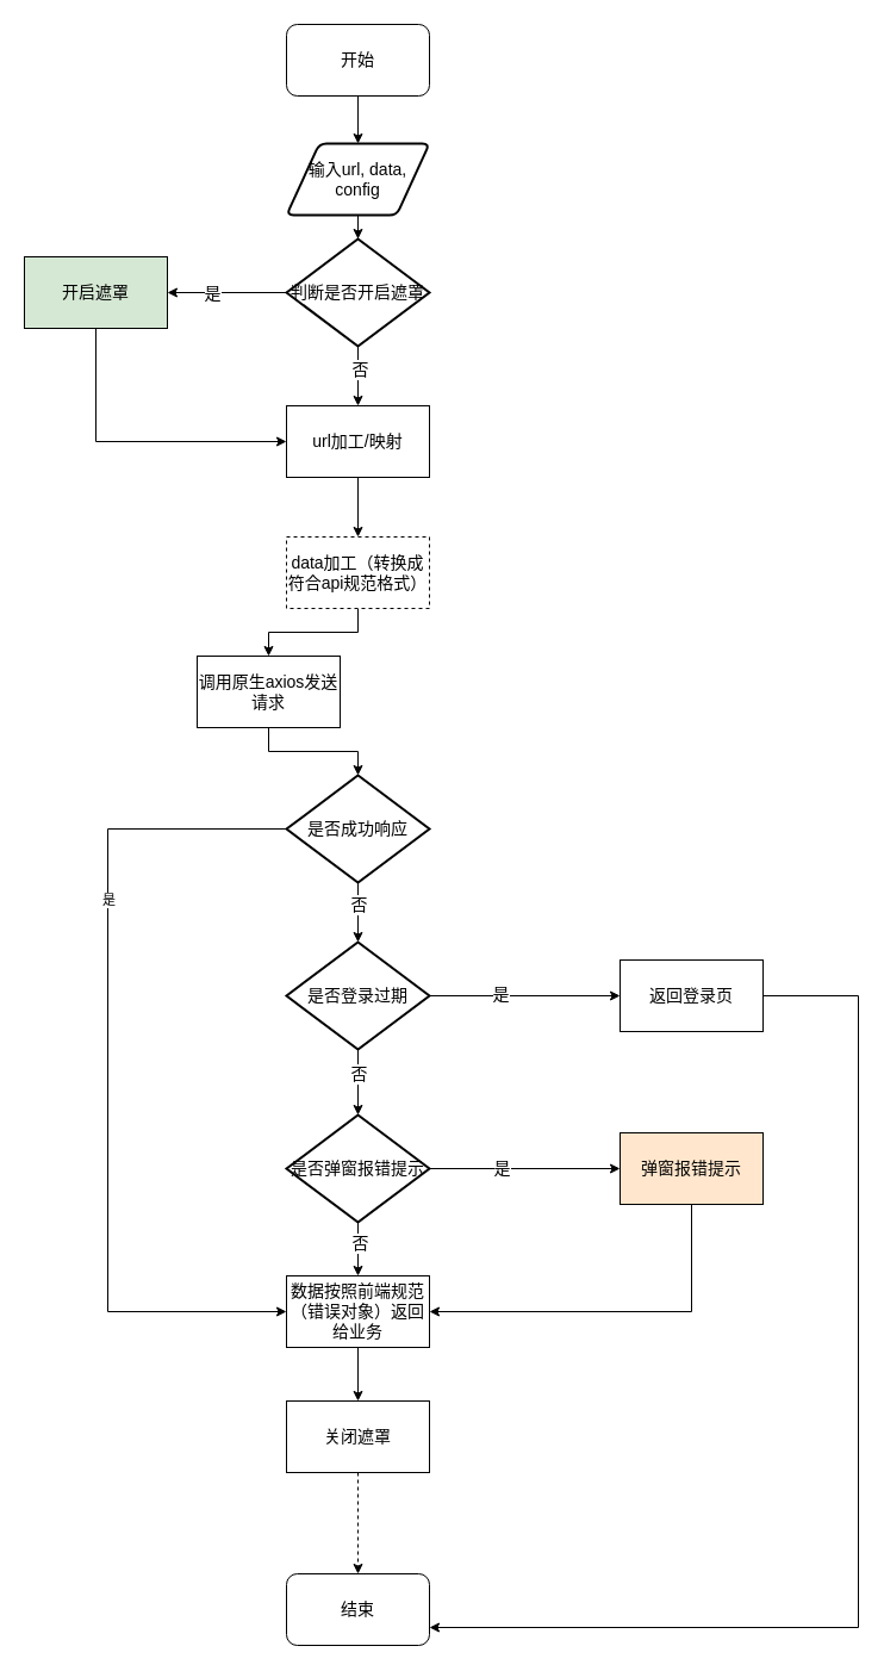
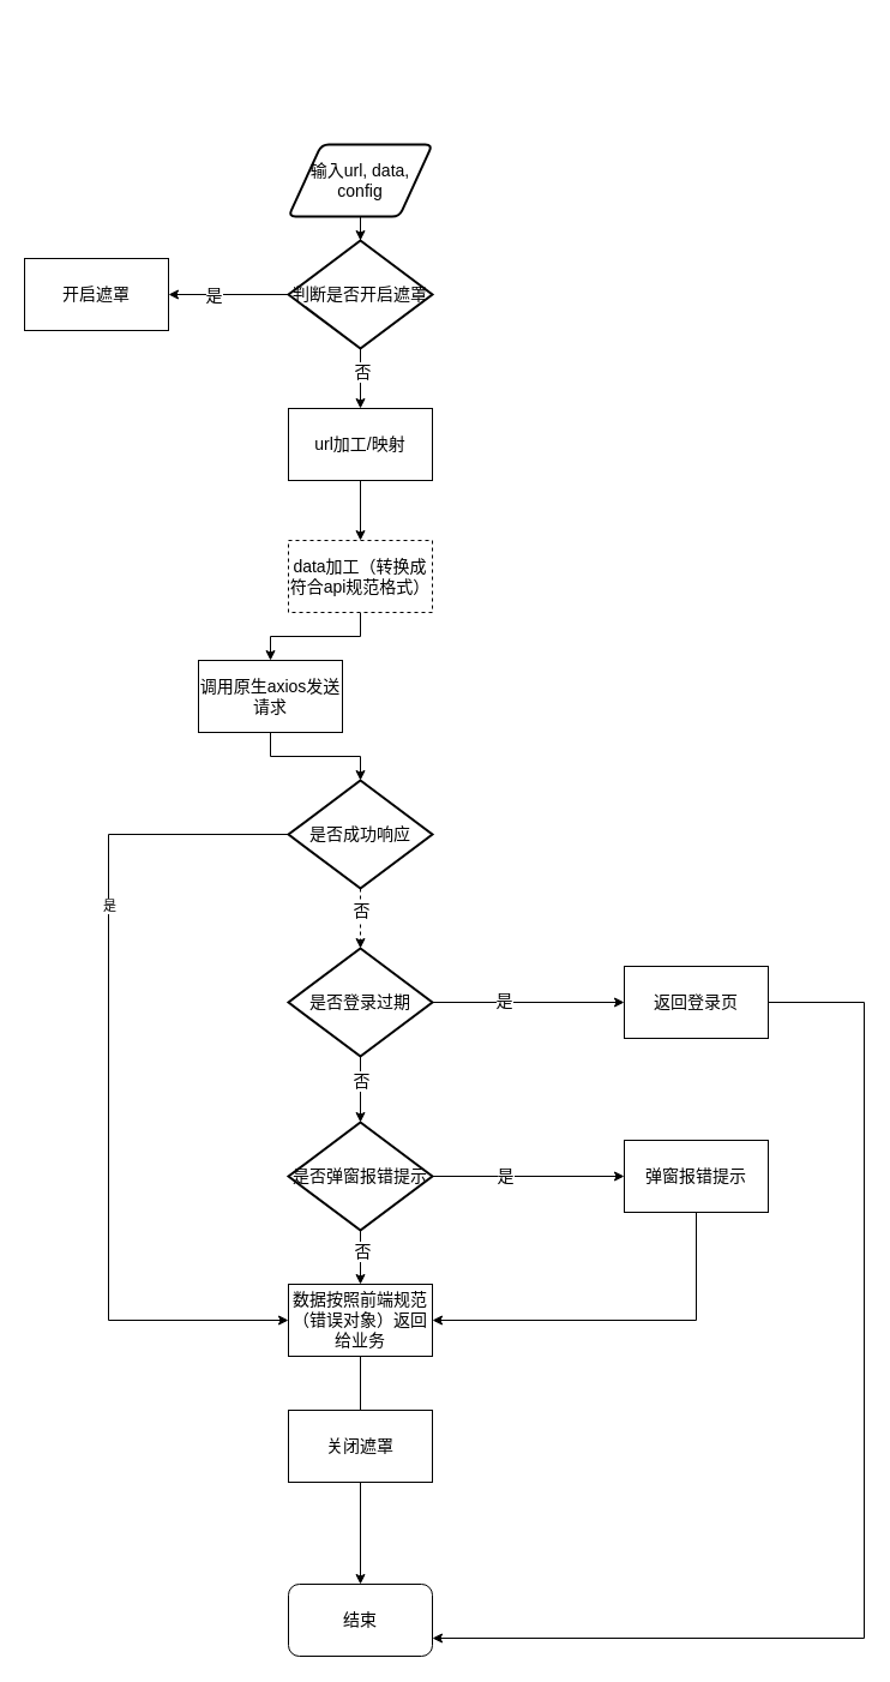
  <mxCell id="0" />
  <mxCell id="1" parent="0" />
- <mxCell id="2" value="" style="edgeStyle=orthogonalEdgeStyle;rounded=0;orthogonalLoop=1;jettySize=auto;html=1;fontSize=14;" parent="1" source="3" target="5" edge="1"><mxGeometry relative="1" as="geometry" /></mxCell>
- <mxCell id="3" value="开始" style="rounded=1;whiteSpace=wrap;html=1;fontSize=14;" parent="1" vertex="1"><mxGeometry x="240" y="20" width="120" height="60" as="geometry" /></mxCell>
  <mxCell id="4" value="" style="edgeStyle=orthogonalEdgeStyle;rounded=0;orthogonalLoop=1;jettySize=auto;html=1;fontSize=14;entryX=0.5;entryY=0;entryDx=0;entryDy=0;entryPerimeter=0;" parent="1" source="5" target="10" edge="1"><mxGeometry relative="1" as="geometry"><mxPoint x="300" y="220" as="targetPoint" /></mxGeometry></mxCell>
  <mxCell id="5" value="输入url, data, config" style="shape=parallelogram;html=1;strokeWidth=2;perimeter=parallelogramPerimeter;whiteSpace=wrap;rounded=1;arcSize=12;size=0.23;fontSize=14;" parent="1" vertex="1"><mxGeometry x="240" y="120" width="120" height="60" as="geometry" /></mxCell>
  <mxCell id="6" style="edgeStyle=orthogonalEdgeStyle;rounded=0;orthogonalLoop=1;jettySize=auto;html=1;fontSize=14;" parent="1" source="10" target="12" edge="1"><mxGeometry relative="1" as="geometry" /></mxCell>
  <mxCell id="7" value="是" style="edgeLabel;html=1;align=center;verticalAlign=middle;resizable=0;points=[];fontSize=14;" parent="6" vertex="1" connectable="0"><mxGeometry x="0.26" relative="1" as="geometry"><mxPoint as="offset" /></mxGeometry></mxCell>
  <mxCell id="8" value="" style="edgeStyle=orthogonalEdgeStyle;rounded=0;orthogonalLoop=1;jettySize=auto;html=1;fontSize=14;" parent="1" source="10" target="14" edge="1"><mxGeometry relative="1" as="geometry" /></mxCell>
  <mxCell id="9" value="否" style="edgeLabel;html=1;align=center;verticalAlign=middle;resizable=0;points=[];fontSize=14;" parent="8" vertex="1" connectable="0"><mxGeometry x="-0.244" y="1" relative="1" as="geometry"><mxPoint as="offset" /></mxGeometry></mxCell>
  <mxCell id="10" value="判断是否开启遮罩" style="strokeWidth=2;html=1;shape=mxgraph.flowchart.decision;whiteSpace=wrap;fontSize=14;" parent="1" vertex="1"><mxGeometry x="240" y="200" width="120" height="90" as="geometry" /></mxCell>
- <mxCell id="11" style="edgeStyle=orthogonalEdgeStyle;rounded=0;orthogonalLoop=1;jettySize=auto;html=1;entryX=0;entryY=0.5;entryDx=0;entryDy=0;fontSize=14;" parent="1" source="12" target="14" edge="1"><mxGeometry relative="1" as="geometry"><Array as="points"><mxPoint x="80" y="370" /></Array></mxGeometry></mxCell>
- <mxCell id="12" value="开启遮罩" style="rounded=0;whiteSpace=wrap;html=1;fontSize=14;fillColor=#d5e8d4;" parent="1" vertex="1"><mxGeometry x="20" y="215" width="120" height="60" as="geometry" /></mxCell>
+ <mxCell id="12" value="开启遮罩" style="rounded=0;whiteSpace=wrap;html=1;fontSize=14;" parent="1" vertex="1"><mxGeometry x="20" y="215" width="120" height="60" as="geometry" /></mxCell>
  <mxCell id="13" style="edgeStyle=orthogonalEdgeStyle;rounded=0;orthogonalLoop=1;jettySize=auto;html=1;entryX=0.5;entryY=0;entryDx=0;entryDy=0;fontSize=14;" parent="1" source="14" target="16" edge="1"><mxGeometry relative="1" as="geometry" /></mxCell>
  <mxCell id="14" value="url加工/映射" style="rounded=0;whiteSpace=wrap;html=1;fontSize=14;" parent="1" vertex="1"><mxGeometry x="240" y="340" width="120" height="60" as="geometry" /></mxCell>
  <mxCell id="15" value="" style="edgeStyle=orthogonalEdgeStyle;rounded=0;orthogonalLoop=1;jettySize=auto;html=1;fontSize=14;" parent="1" source="16" target="18" edge="1"><mxGeometry relative="1" as="geometry" /></mxCell>
  <mxCell id="16" value="data加工（转换成符合api规范格式）" style="rounded=0;whiteSpace=wrap;html=1;fontSize=14;dashed=1;" parent="1" vertex="1"><mxGeometry x="240" y="450" width="120" height="60" as="geometry" /></mxCell>
  <mxCell id="17" value="" style="edgeStyle=orthogonalEdgeStyle;rounded=0;orthogonalLoop=1;jettySize=auto;html=1;fontSize=14;" parent="1" source="18" target="23" edge="1"><mxGeometry relative="1" as="geometry" /></mxCell>
  <mxCell id="18" value="调用原生axios发送请求" style="rounded=0;whiteSpace=wrap;html=1;fontSize=14;" parent="1" vertex="1"><mxGeometry x="165" y="550" width="120" height="60" as="geometry" /></mxCell>
  <mxCell id="19" value="" style="edgeStyle=orthogonalEdgeStyle;rounded=0;orthogonalLoop=1;jettySize=auto;html=1;fontSize=14;entryX=0;entryY=0.5;entryDx=0;entryDy=0;" parent="1" source="23" target="27" edge="1"><mxGeometry relative="1" as="geometry"><mxPoint x="180" y="695" as="targetPoint" /><Array as="points"><mxPoint x="90" y="695" /><mxPoint x="90" y="1100" /></Array></mxGeometry></mxCell>
  <mxCell id="20" value="是" style="edgeLabel;html=1;align=center;verticalAlign=middle;resizable=0;points=[];" vertex="1" connectable="0" parent="19"><mxGeometry x="-0.407" relative="1" as="geometry"><mxPoint as="offset" /></mxGeometry></mxCell>
- <mxCell id="21" value="" style="edgeStyle=orthogonalEdgeStyle;rounded=0;orthogonalLoop=1;jettySize=auto;html=1;fontSize=14;" parent="1" source="23" target="40" edge="1"><mxGeometry relative="1" as="geometry" /></mxCell>
+ <mxCell id="21" value="" style="edgeStyle=orthogonalEdgeStyle;rounded=0;orthogonalLoop=1;jettySize=auto;html=1;fontSize=14;dashed=1;" parent="1" source="23" target="40" edge="1"><mxGeometry relative="1" as="geometry" /></mxCell>
  <mxCell id="22" value="否" style="edgeLabel;html=1;align=center;verticalAlign=middle;resizable=0;points=[];fontSize=14;" parent="21" vertex="1" connectable="0"><mxGeometry x="-0.276" relative="1" as="geometry"><mxPoint as="offset" /></mxGeometry></mxCell>
  <mxCell id="23" value="是否成功响应" style="strokeWidth=2;html=1;shape=mxgraph.flowchart.decision;whiteSpace=wrap;fontSize=14;" parent="1" vertex="1"><mxGeometry x="240" y="650" width="120" height="90" as="geometry" /></mxCell>
- <mxCell id="24" value="" style="edgeStyle=orthogonalEdgeStyle;rounded=0;orthogonalLoop=1;jettySize=auto;html=1;fontSize=14;dashed=1;" parent="1" source="25" target="35" edge="1"><mxGeometry relative="1" as="geometry" /></mxCell>
+ <mxCell id="24" value="" style="edgeStyle=orthogonalEdgeStyle;rounded=0;orthogonalLoop=1;jettySize=auto;html=1;fontSize=14;" parent="1" source="25" target="35" edge="1"><mxGeometry relative="1" as="geometry" /></mxCell>
  <mxCell id="25" value="关闭遮罩" style="rounded=0;whiteSpace=wrap;html=1;fontSize=14;" parent="1" vertex="1"><mxGeometry x="240" y="1175" width="120" height="60" as="geometry" /></mxCell>
- <mxCell id="26" value="" style="edgeStyle=orthogonalEdgeStyle;rounded=0;orthogonalLoop=1;jettySize=auto;html=1;fontSize=14;" parent="1" source="27" target="25" edge="1"><mxGeometry relative="1" as="geometry" /></mxCell>
+ <mxCell id="26" value="" style="edgeStyle=orthogonalEdgeStyle;rounded=0;orthogonalLoop=1;jettySize=auto;html=1;fontSize=14;endArrow=none;" parent="1" source="27" target="25" edge="1"><mxGeometry relative="1" as="geometry" /></mxCell>
  <mxCell id="27" value="数据按照前端规范（错误对象）返回给业务" style="rounded=0;whiteSpace=wrap;html=1;fontSize=14;" parent="1" vertex="1"><mxGeometry x="240" y="1070" width="120" height="60" as="geometry" /></mxCell>
  <mxCell id="28" style="edgeStyle=orthogonalEdgeStyle;rounded=0;orthogonalLoop=1;jettySize=auto;html=1;entryX=1;entryY=0.5;entryDx=0;entryDy=0;fontSize=14;exitX=0.5;exitY=1;exitDx=0;exitDy=0;" parent="1" source="29" target="27" edge="1"><mxGeometry relative="1" as="geometry" /></mxCell>
- <mxCell id="29" value="弹窗报错提示" style="rounded=0;whiteSpace=wrap;html=1;fontSize=14;fillColor=#ffe6cc;" parent="1" vertex="1"><mxGeometry x="520" y="950" width="120" height="60" as="geometry" /></mxCell>
+ <mxCell id="29" value="弹窗报错提示" style="rounded=0;whiteSpace=wrap;html=1;fontSize=14;" parent="1" vertex="1"><mxGeometry x="520" y="950" width="120" height="60" as="geometry" /></mxCell>
  <mxCell id="30" value="" style="edgeStyle=orthogonalEdgeStyle;rounded=0;orthogonalLoop=1;jettySize=auto;html=1;fontSize=14;" parent="1" source="34" target="29" edge="1"><mxGeometry relative="1" as="geometry" /></mxCell>
  <mxCell id="31" value="是" style="edgeLabel;html=1;align=center;verticalAlign=middle;resizable=0;points=[];fontSize=14;" parent="30" vertex="1" connectable="0"><mxGeometry x="-0.255" y="1" relative="1" as="geometry"><mxPoint as="offset" /></mxGeometry></mxCell>
  <mxCell id="32" value="" style="edgeStyle=orthogonalEdgeStyle;rounded=0;orthogonalLoop=1;jettySize=auto;html=1;fontSize=14;" parent="1" source="34" target="27" edge="1"><mxGeometry relative="1" as="geometry" /></mxCell>
  <mxCell id="33" value="否" style="edgeLabel;html=1;align=center;verticalAlign=middle;resizable=0;points=[];fontSize=14;" parent="32" vertex="1" connectable="0"><mxGeometry x="-0.247" y="1" relative="1" as="geometry"><mxPoint as="offset" /></mxGeometry></mxCell>
  <mxCell id="34" value="是否弹窗报错提示" style="strokeWidth=2;html=1;shape=mxgraph.flowchart.decision;whiteSpace=wrap;fontSize=14;" parent="1" vertex="1"><mxGeometry x="240" y="935" width="120" height="90" as="geometry" /></mxCell>
  <mxCell id="35" value="结束" style="rounded=1;whiteSpace=wrap;html=1;fontSize=14;" parent="1" vertex="1"><mxGeometry x="240" y="1320" width="120" height="60" as="geometry" /></mxCell>
  <mxCell id="36" value="" style="edgeStyle=orthogonalEdgeStyle;rounded=0;orthogonalLoop=1;jettySize=auto;html=1;fontSize=14;" parent="1" source="40" target="34" edge="1"><mxGeometry relative="1" as="geometry" /></mxCell>
  <mxCell id="37" value="否" style="edgeLabel;html=1;align=center;verticalAlign=middle;resizable=0;points=[];fontSize=14;" parent="36" vertex="1" connectable="0"><mxGeometry x="-0.271" relative="1" as="geometry"><mxPoint as="offset" /></mxGeometry></mxCell>
  <mxCell id="38" style="edgeStyle=orthogonalEdgeStyle;rounded=0;orthogonalLoop=1;jettySize=auto;html=1;entryX=0;entryY=0.5;entryDx=0;entryDy=0;fontSize=14;" parent="1" source="40" target="42" edge="1"><mxGeometry relative="1" as="geometry" /></mxCell>
  <mxCell id="39" value="是" style="edgeLabel;html=1;align=center;verticalAlign=middle;resizable=0;points=[];fontSize=14;" parent="38" vertex="1" connectable="0"><mxGeometry x="-0.263" y="2" relative="1" as="geometry"><mxPoint as="offset" /></mxGeometry></mxCell>
  <mxCell id="40" value="是否登录过期" style="strokeWidth=2;html=1;shape=mxgraph.flowchart.decision;whiteSpace=wrap;fontSize=14;" parent="1" vertex="1"><mxGeometry x="240" y="790" width="120" height="90" as="geometry" /></mxCell>
  <mxCell id="41" style="edgeStyle=orthogonalEdgeStyle;rounded=0;orthogonalLoop=1;jettySize=auto;html=1;entryX=1;entryY=0.75;entryDx=0;entryDy=0;fontSize=14;" parent="1" source="42" target="35" edge="1"><mxGeometry relative="1" as="geometry"><Array as="points"><mxPoint x="720" y="835" /><mxPoint x="720" y="1365" /></Array></mxGeometry></mxCell>
  <mxCell id="42" value="返回登录页" style="rounded=0;whiteSpace=wrap;html=1;fontSize=14;" parent="1" vertex="1"><mxGeometry x="520" y="805" width="120" height="60" as="geometry" /></mxCell>
